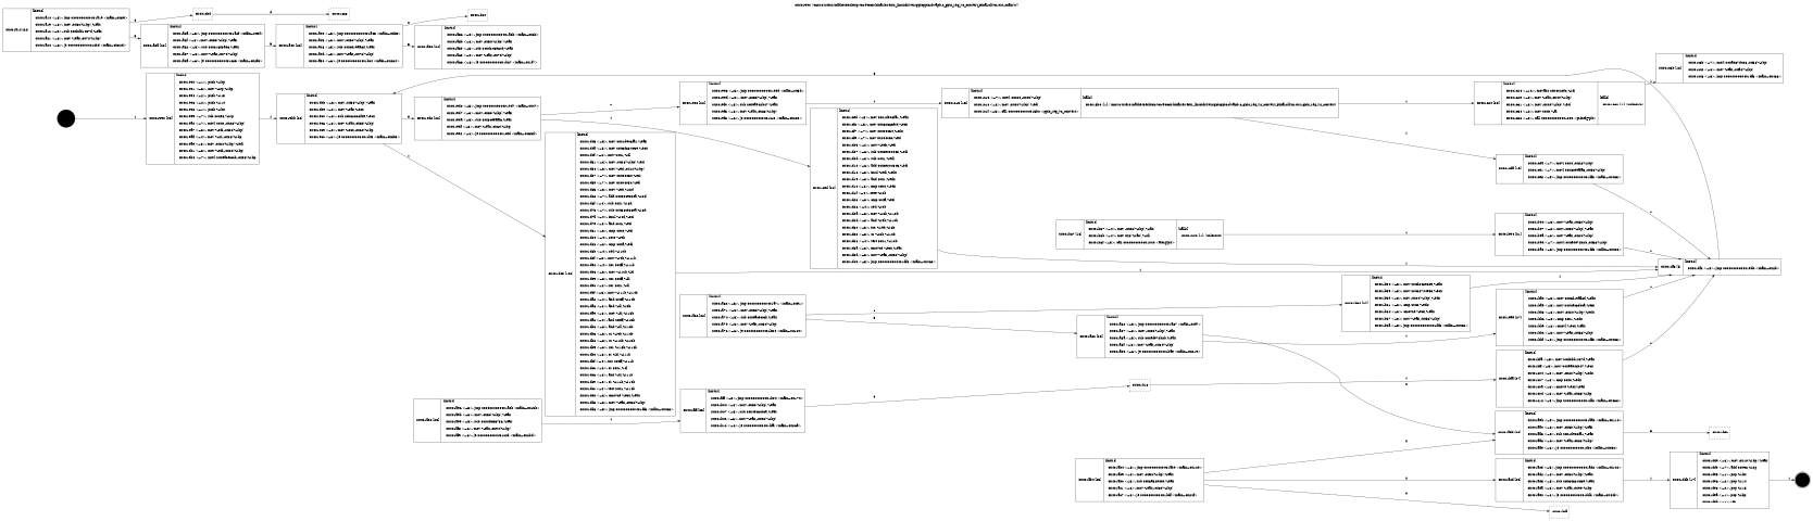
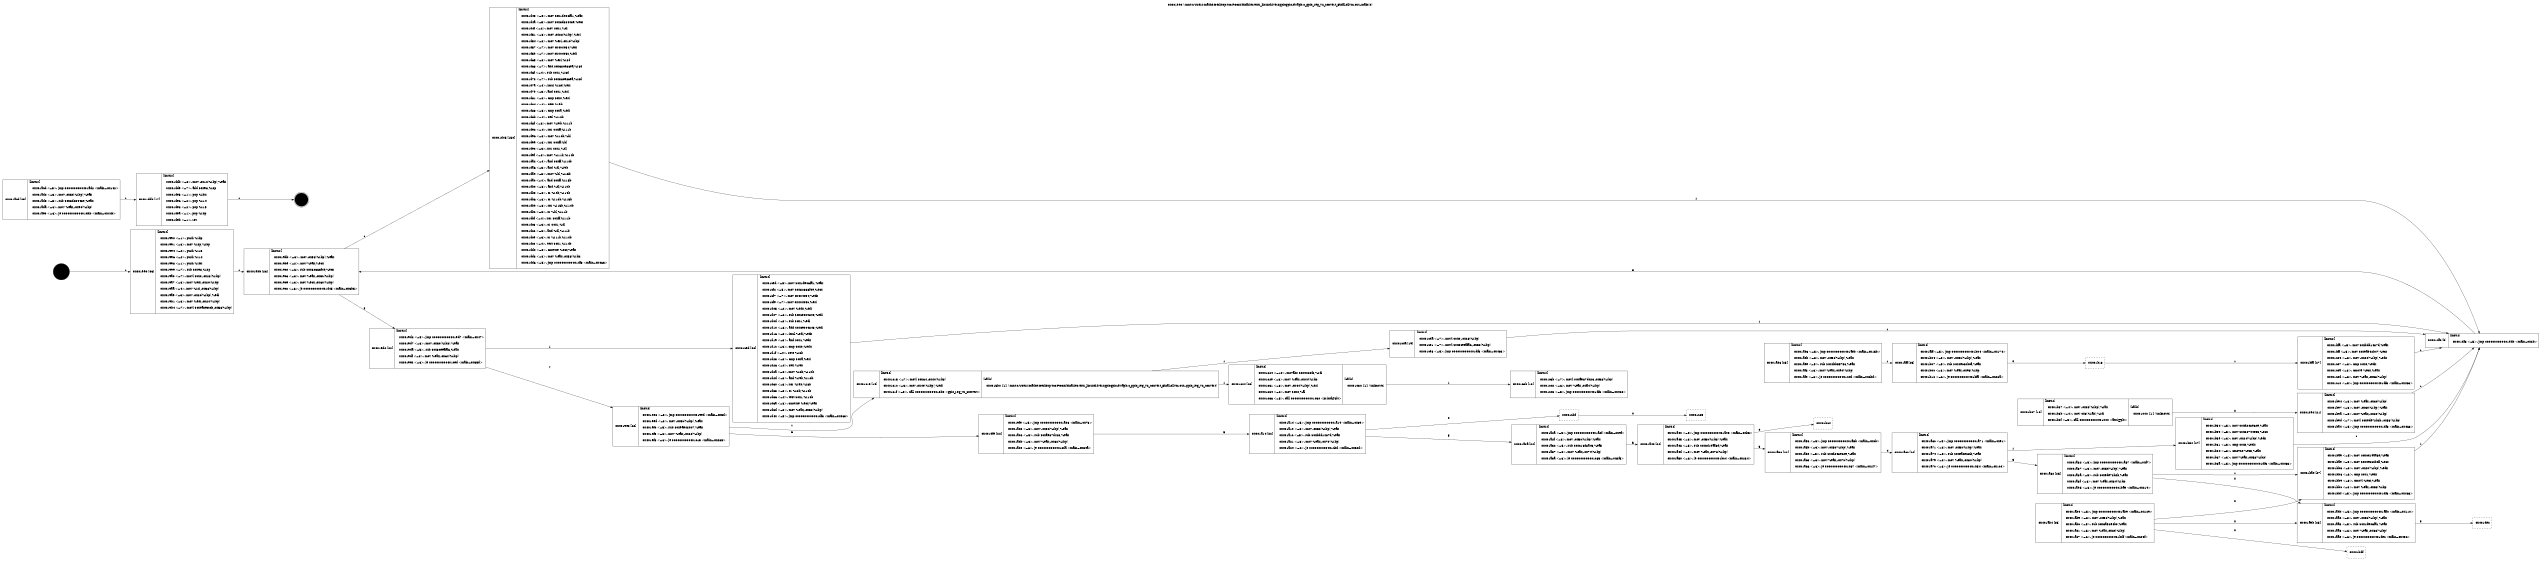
  digraph {
    label="0x401990 (/mnt/c/Users/mathe/Desktop/tcc/POCII/binaries/extr_linuxdriversgpiogpio-dwapb.c_gpio_reg_v2_convert_Final-ollvm.out::main(0))"
    labelloc=t
    rankdir=LR
    node [shape=record]
    Entry [fillcolor=black height=0.3 shape=circle style=filled width=0.3]
    n2 [label="{\n     0x401990 [43]\l\n     | [instrs]\l\n     &nbsp;&nbsp;0x401990 \<+1\>: push %rbp\l\n     &nbsp;&nbsp;0x401991 \<+3\>: mov %rsp,%rbp\l\n     &nbsp;&nbsp;0x401994 \<+2\>: push %r15\l\n     &nbsp;&nbsp;0x401996 \<+2\>: push %r14\l\n     &nbsp;&nbsp;0x401998 \<+1\>: push %rbx\l\n     &nbsp;&nbsp;0x401999 \<+7\>: sub $0x98,%rsp\l\n     &nbsp;&nbsp;0x4019a0 \<+7\>: movl $0x0,-0x28(%rbp)\l\n     &nbsp;&nbsp;0x4019a7 \<+3\>: mov %edi,-0x2c(%rbp)\l\n     &nbsp;&nbsp;0x4019aa \<+4\>: mov %rsi,-0x38(%rbp)\l\n     &nbsp;&nbsp;0x4019ae \<+3\>: mov -0x2c(%rbp),%edi\l\n     &nbsp;&nbsp;0x4019b1 \<+3\>: mov %edi,-0x24(%rbp)\l\n     &nbsp;&nbsp;0x4019b4 \<+7\>: movl $0xeacecccb,-0x58(%rbp)\l\n  }"]
    n3 [label="{\n     0x4019bb [23]\l\n     | [instrs]\l\n     &nbsp;&nbsp;0x4019bb \<+3\>: mov -0x58(%rbp),%eax\l\n     &nbsp;&nbsp;0x4019be \<+2\>: mov %eax,%ecx\l\n     &nbsp;&nbsp;0x4019c0 \<+6\>: sub $0x82363f4e,%ecx\l\n     &nbsp;&nbsp;0x4019c6 \<+3\>: mov %eax,-0x5c(%rbp)\l\n     &nbsp;&nbsp;0x4019c9 \<+3\>: mov %ecx,-0x60(%rbp)\l\n     &nbsp;&nbsp;0x4019cc \<+6\>: je 0000000000401d45 \<main+0x3b5\>\l\n  }"]
    n4 [label="{\n     0x401d45 [150]\l\n     | [instrs]\l\n     &nbsp;&nbsp;0x401d45 \<+5\>: mov $0x1d906fa1,%eax\l\n     &nbsp;&nbsp;0x401d4a \<+5\>: mov $0x3d834439,%ecx\l\n     &nbsp;&nbsp;0x401d4f \<+2\>: mov $0x1,%dl\l\n     &nbsp;&nbsp;0x401d51 \<+3\>: mov -0x28(%rbp),%esi\l\n     &nbsp;&nbsp;0x401d54 \<+3\>: mov %esi,-0x1c(%rbp)\l\n     &nbsp;&nbsp;0x401d57 \<+7\>: mov 0x404054,%esi\l\n     &nbsp;&nbsp;0x401d5e \<+7\>: mov 0x40405c,%edi\l\n     &nbsp;&nbsp;0x401d65 \<+3\>: mov %esi,%r8d\l\n     &nbsp;&nbsp;0x401d68 \<+7\>: add $0x38c986ea,%r8d\l\n     &nbsp;&nbsp;0x401d6f \<+4\>: sub $0x1,%r8d\l\n     &nbsp;&nbsp;0x401d73 \<+7\>: sub $0x38c986ea,%r8d\l\n     &nbsp;&nbsp;0x401d7a \<+4\>: imul %r8d,%esi\l\n     &nbsp;&nbsp;0x401d7e \<+3\>: and $0x1,%esi\l\n     &nbsp;&nbsp;0x401d81 \<+3\>: cmp $0x0,%esi\l\n     &nbsp;&nbsp;0x401d84 \<+4\>: sete %r9b\l\n     &nbsp;&nbsp;0x401d88 \<+3\>: cmp $0xa,%edi\l\n     &nbsp;&nbsp;0x401d8b \<+4\>: setl %r10b\l\n     &nbsp;&nbsp;0x401d8f \<+3\>: mov %r9b,%r11b\l\n     &nbsp;&nbsp;0x401d92 \<+4\>: xor $0xff,%r11b\l\n     &nbsp;&nbsp;0x401d96 \<+3\>: mov %r10b,%bl\l\n     &nbsp;&nbsp;0x401d99 \<+3\>: xor $0xff,%bl\l\n     &nbsp;&nbsp;0x401d9c \<+3\>: xor $0x1,%dl\l\n     &nbsp;&nbsp;0x401d9f \<+3\>: mov %r11b,%r14b\l\n     &nbsp;&nbsp;0x401da2 \<+4\>: and $0xff,%r14b\l\n     &nbsp;&nbsp;0x401da6 \<+3\>: and %dl,%r9b\l\n     &nbsp;&nbsp;0x401da9 \<+3\>: mov %bl,%r15b\l\n     &nbsp;&nbsp;0x401dac \<+4\>: and $0xff,%r15b\l\n     &nbsp;&nbsp;0x401db0 \<+3\>: and %dl,%r10b\l\n     &nbsp;&nbsp;0x401db3 \<+3\>: or %r9b,%r14b\l\n     &nbsp;&nbsp;0x401db6 \<+3\>: or %r10b,%r15b\l\n     &nbsp;&nbsp;0x401db9 \<+3\>: xor %r15b,%r14b\l\n     &nbsp;&nbsp;0x401dbc \<+3\>: or %bl,%r11b\l\n     &nbsp;&nbsp;0x401dbf \<+4\>: xor $0xff,%r11b\l\n     &nbsp;&nbsp;0x401dc3 \<+3\>: or $0x1,%dl\l\n     &nbsp;&nbsp;0x401dc6 \<+3\>: and %dl,%r11b\l\n     &nbsp;&nbsp;0x401dc9 \<+3\>: or %r11b,%r14b\l\n     &nbsp;&nbsp;0x401dcc \<+4\>: test $0x1,%r14b\l\n     &nbsp;&nbsp;0x401dd0 \<+3\>: cmovne %ecx,%eax\l\n     &nbsp;&nbsp;0x401dd3 \<+3\>: mov %eax,-0x58(%rbp)\l\n     &nbsp;&nbsp;0x401dd6 \<+5\>: jmp 0000000000401df3 \<main+0x463\>\l\n  }"]
    n5 [label="{\n     0x4019d2 [22]\l\n     | [instrs]\l\n     &nbsp;&nbsp;0x4019d2 \<+5\>: jmp 00000000004019d7 \<main+0x47\>\l\n     &nbsp;&nbsp;0x4019d7 \<+3\>: mov -0x5c(%rbp),%eax\l\n     &nbsp;&nbsp;0x4019da \<+5\>: sub $0x8ceeafa6,%eax\l\n     &nbsp;&nbsp;0x4019df \<+3\>: mov %eax,-0x64(%rbp)\l\n     &nbsp;&nbsp;0x4019e2 \<+6\>: je 0000000000401ced \<main+0x35d\>\l\n  }"]
    n6 [label="{\n     0x401df3 [5]\l\n     | [instrs]\l\n     &nbsp;&nbsp;0x401df3 \<+5\>: jmp 00000000004019bb \<main+0x2b\>\l\n  }"]
    n7 [label="{\n     0x401ced [88]\l\n     | [instrs]\l\n     &nbsp;&nbsp;0x401ced \<+5\>: mov $0x1d906fa1,%eax\l\n     &nbsp;&nbsp;0x401cf2 \<+5\>: mov $0x82363f4e,%ecx\l\n     &nbsp;&nbsp;0x401cf7 \<+7\>: mov 0x404054,%edx\l\n     &nbsp;&nbsp;0x401cfe \<+7\>: mov 0x40405c,%esi\l\n     &nbsp;&nbsp;0x401d05 \<+2\>: mov %edx,%edi\l\n     &nbsp;&nbsp;0x401d07 \<+6\>: sub $0xce004843,%edi\l\n     &nbsp;&nbsp;0x401d0d \<+3\>: sub $0x1,%edi\l\n     &nbsp;&nbsp;0x401d10 \<+6\>: add $0xce004843,%edi\l\n     &nbsp;&nbsp;0x401d16 \<+3\>: imul %edi,%edx\l\n     &nbsp;&nbsp;0x401d19 \<+3\>: and $0x1,%edx\l\n     &nbsp;&nbsp;0x401d1c \<+3\>: cmp $0x0,%edx\l\n     &nbsp;&nbsp;0x401d1f \<+4\>: sete %r8b\l\n     &nbsp;&nbsp;0x401d23 \<+3\>: cmp $0xa,%esi\l\n     &nbsp;&nbsp;0x401d26 \<+4\>: setl %r9b\l\n     &nbsp;&nbsp;0x401d2a \<+3\>: mov %r8b,%r10b\l\n     &nbsp;&nbsp;0x401d2d \<+3\>: and %r9b,%r10b\l\n     &nbsp;&nbsp;0x401d30 \<+3\>: xor %r9b,%r8b\l\n     &nbsp;&nbsp;0x401d33 \<+3\>: or %r8b,%r10b\l\n     &nbsp;&nbsp;0x401d36 \<+4\>: test $0x1,%r10b\l\n     &nbsp;&nbsp;0x401d3a \<+3\>: cmovne %ecx,%eax\l\n     &nbsp;&nbsp;0x401d3d \<+3\>: mov %eax,-0x58(%rbp)\l\n     &nbsp;&nbsp;0x401d40 \<+5\>: jmp 0000000000401df3 \<main+0x463\>\l\n  }"]
    n8 [label="{\n     0x4019e8 [22]\l\n     | [instrs]\l\n     &nbsp;&nbsp;0x4019e8 \<+5\>: jmp 00000000004019ed \<main+0x5d\>\l\n     &nbsp;&nbsp;0x4019ed \<+3\>: mov -0x5c(%rbp),%eax\l\n     &nbsp;&nbsp;0x4019f0 \<+5\>: sub $0x9ae42b47,%eax\l\n     &nbsp;&nbsp;0x4019f5 \<+3\>: mov %eax,-0x68(%rbp)\l\n     &nbsp;&nbsp;0x4019f8 \<+6\>: je 0000000000401c15 \<main+0x285\>\l\n  }"]
    n9 [label="{\n     0x401c15 [15]\l\n     | [instrs]\l\n     &nbsp;&nbsp;0x401c15 \<+7\>: movl $0x64,-0x40(%rbp)\l\n     &nbsp;&nbsp;0x401c1c \<+3\>: mov -0x40(%rbp),%edi\l\n     &nbsp;&nbsp;0x401c1f \<+5\>: call 00000000004015b0 \<gpio_reg_v2_convert\>\l\n     | [calls]\l\n     &nbsp;&nbsp;0x4015b0 \{1\} (/mnt/c/Users/mathe/Desktop/tcc/POCII/binaries/extr_linuxdriversgpiogpio-dwapb.c_gpio_reg_v2_convert_Final-ollvm.out::gpio_reg_v2_convert)\l\n  }"]
+   n10 [label="{\n     0x4019fe [22]\l\n     | [instrs]\l\n     &nbsp;&nbsp;0x4019fe \<+5\>: jmp 0000000000401a03 \<main+0x73\>\l\n     &nbsp;&nbsp;0x401a03 \<+3\>: mov -0x5c(%rbp),%eax\l\n     &nbsp;&nbsp;0x401a06 \<+5\>: sub $0xa987d423,%eax\l\n     &nbsp;&nbsp;0x401a0b \<+3\>: mov %eax,-0x6c(%rbp)\l\n     &nbsp;&nbsp;0x401a0e \<+6\>: je 0000000000401cda \<main+0x34a\>\l\n  }"]
    Exit [fillcolor=black height=0.3 peripheries=2 shape=circle style=filled width=0.3]
    n12 [label="{\n     0x401c24 [23]\l\n     | [instrs]\l\n     &nbsp;&nbsp;0x401c24 \<+10\>: movabs $0x4020f2,%rdi\l\n     &nbsp;&nbsp;0x401c2e \<+3\>: mov %eax,-0x44(%rbp)\l\n     &nbsp;&nbsp;0x401c31 \<+3\>: mov -0x44(%rbp),%esi\l\n     &nbsp;&nbsp;0x401c34 \<+2\>: mov $0x0,%al\l\n     &nbsp;&nbsp;0x401c36 \<+5\>: call 0000000000401030 \<printf@plt\>\l\n     | [calls]\l\n     &nbsp;&nbsp;0x401030 \{1\} (unknown)\l\n  }"]
    n13 [label="{\n     0x401cda [19]\l\n     | [instrs]\l\n     &nbsp;&nbsp;0x401cda \<+7\>: movl $0x0,-0x28(%rbp)\l\n     &nbsp;&nbsp;0x401ce1 \<+7\>: movl $0x8ceeafa6,-0x58(%rbp)\l\n     &nbsp;&nbsp;0x401ce8 \<+5\>: jmp 0000000000401df3 \<main+0x463\>\l\n  }"]
    n14 [label="{\n     0x401a14 [22]\l\n     | [instrs]\l\n     &nbsp;&nbsp;0x401a14 \<+5\>: jmp 0000000000401a19 \<main+0x89\>\l\n     &nbsp;&nbsp;0x401a19 \<+3\>: mov -0x5c(%rbp),%eax\l\n     &nbsp;&nbsp;0x401a1c \<+5\>: sub $0xbdd1487d,%eax\l\n     &nbsp;&nbsp;0x401a21 \<+3\>: mov %eax,-0x70(%rbp)\l\n     &nbsp;&nbsp;0x401a24 \<+6\>: je 0000000000401cbd \<main+0x32d\>\l\n  }"]
    n15 [label="{\n     0x401c3b [18]\l\n     | [instrs]\l\n     &nbsp;&nbsp;0x401c3b \<+7\>: movl $0xa987d423,-0x58(%rbp)\l\n     &nbsp;&nbsp;0x401c42 \<+6\>: mov %eax,-0xa4(%rbp)\l\n     &nbsp;&nbsp;0x401c48 \<+5\>: jmp 0000000000401df3 \<main+0x463\>\l\n  }"]
    n16 [label="{\n     0x401cbd\l\n  }" style=dashed]
    n17 [label="{\n     0x401a2a [22]\l\n     | [instrs]\l\n     &nbsp;&nbsp;0x401a2a \<+5\>: jmp 0000000000401a2f \<main+0x9f\>\l\n     &nbsp;&nbsp;0x401a2f \<+3\>: mov -0x5c(%rbp),%eax\l\n     &nbsp;&nbsp;0x401a32 \<+5\>: sub $0xc16d8a43,%eax\l\n     &nbsp;&nbsp;0x401a37 \<+3\>: mov %eax,-0x74(%rbp)\l\n     &nbsp;&nbsp;0x401a3a \<+6\>: je 0000000000401c85 \<main+0x2f5\>\l\n  }"]
    n18 [label="{\n     0x401c85\l\n  }" style=dashed]
    n19 [label="{\n     0x401a40 [22]\l\n     | [instrs]\l\n     &nbsp;&nbsp;0x401a40 \<+5\>: jmp 0000000000401a45 \<main+0xb5\>\l\n     &nbsp;&nbsp;0x401a45 \<+3\>: mov -0x5c(%rbp),%eax\l\n     &nbsp;&nbsp;0x401a48 \<+5\>: sub $0xcd19aa8d,%eax\l\n     &nbsp;&nbsp;0x401a4d \<+3\>: mov %eax,-0x78(%rbp)\l\n     &nbsp;&nbsp;0x401a50 \<+6\>: je 0000000000401bc4 \<main+0x234\>\l\n  }"]
    n20 [label="{\n     0x401b18\l\n  }" style=dashed]
    n21 [label="{\n     0x401bfa [27]\l\n     | [instrs]\l\n     &nbsp;&nbsp;0x401bfa \<+5\>: mov $0xbdd1487d,%eax\l\n     &nbsp;&nbsp;0x401bff \<+5\>: mov $0x9ae42b47,%ecx\l\n     &nbsp;&nbsp;0x401c04 \<+3\>: mov -0x20(%rbp),%edx\l\n     &nbsp;&nbsp;0x401c07 \<+3\>: cmp $0x0,%edx\l\n     &nbsp;&nbsp;0x401c0a \<+3\>: cmove %ecx,%eax\l\n     &nbsp;&nbsp;0x401c0d \<+3\>: mov %eax,-0x58(%rbp)\l\n     &nbsp;&nbsp;0x401c10 \<+5\>: jmp 0000000000401df3 \<main+0x463\>\l\n  }"]
    n22 [label="{\n     0x401bc4\l\n  }" style=dashed]
    n23 [label="{\n     0x401a56 [22]\l\n     | [instrs]\l\n     &nbsp;&nbsp;0x401a56 \<+5\>: jmp 0000000000401a5b \<main+0xcb\>\l\n     &nbsp;&nbsp;0x401a5b \<+3\>: mov -0x5c(%rbp),%eax\l\n     &nbsp;&nbsp;0x401a5e \<+5\>: sub $0xd248e64e,%eax\l\n     &nbsp;&nbsp;0x401a63 \<+3\>: mov %eax,-0x7c(%rbp)\l\n     &nbsp;&nbsp;0x401a66 \<+6\>: je 0000000000401b87 \<main+0x1f7\>\l\n  }"]
    n24 [label="{\n     0x401a6c [22]\l\n     | [instrs]\l\n     &nbsp;&nbsp;0x401a6c \<+5\>: jmp 0000000000401a71 \<main+0xe1\>\l\n     &nbsp;&nbsp;0x401a71 \<+3\>: mov -0x5c(%rbp),%eax\l\n     &nbsp;&nbsp;0x401a74 \<+5\>: sub $0xeacecccb,%eax\l\n     &nbsp;&nbsp;0x401a79 \<+3\>: mov %eax,-0x80(%rbp)\l\n     &nbsp;&nbsp;0x401a7c \<+6\>: je 0000000000401b54 \<main+0x1c4\>\l\n  }"]
    n25 [label="{\n     0x401aff [25]\l\n     | [instrs]\l\n     &nbsp;&nbsp;0x401aff \<+5\>: jmp 0000000000401b04 \<main+0x174\>\l\n     &nbsp;&nbsp;0x401b04 \<+3\>: mov -0x5c(%rbp),%eax\l\n     &nbsp;&nbsp;0x401b07 \<+5\>: sub $0x4ec60bca,%eax\l\n     &nbsp;&nbsp;0x401b0c \<+6\>: mov %eax,-0x98(%rbp)\l\n     &nbsp;&nbsp;0x401b12 \<+6\>: je 0000000000401bfa \<main+0x26a\>\l\n  }"]
    n26 [label="{\n     0x401b87 [13]\l\n     | [instrs]\l\n     &nbsp;&nbsp;0x401b87 \<+4\>: mov -0x38(%rbp),%rax\l\n     &nbsp;&nbsp;0x401b8b \<+4\>: mov 0x8(%rax),%rdi\l\n     &nbsp;&nbsp;0x401b8f \<+5\>: call 0000000000401040 \<atoi@plt\>\l\n     | [calls]\l\n     &nbsp;&nbsp;0x401040 \{1\} (unknown)\l\n  }"]
    n27 [label="{\n     0x401b94 [21]\l\n     | [instrs]\l\n     &nbsp;&nbsp;0x401b94 \<+3\>: mov %eax,-0x3c(%rbp)\l\n     &nbsp;&nbsp;0x401b97 \<+3\>: mov -0x3c(%rbp),%eax\l\n     &nbsp;&nbsp;0x401b9a \<+3\>: mov %eax,-0x20(%rbp)\l\n     &nbsp;&nbsp;0x401b9d \<+7\>: movl $0xede72b2b,-0x58(%rbp)\l\n     &nbsp;&nbsp;0x401ba4 \<+5\>: jmp 0000000000401df3 \<main+0x463\>\l\n  }"]
    n28 [label="{\n     0x401b54 [27]\l\n     | [instrs]\l\n     &nbsp;&nbsp;0x401b54 \<+5\>: mov $0xd248e64e,%eax\l\n     &nbsp;&nbsp;0x401b59 \<+5\>: mov $0x68744e55,%ecx\l\n     &nbsp;&nbsp;0x401b5e \<+3\>: mov -0x24(%rbp),%edx\l\n     &nbsp;&nbsp;0x401b61 \<+3\>: cmp $0x2,%edx\l\n     &nbsp;&nbsp;0x401b64 \<+3\>: cmovne %ecx,%eax\l\n     &nbsp;&nbsp;0x401b67 \<+3\>: mov %eax,-0x58(%rbp)\l\n     &nbsp;&nbsp;0x401b6a \<+5\>: jmp 0000000000401df3 \<main+0x463\>\l\n  }"]
    n29 [label="{\n     0x401a82 [25]\l\n     | [instrs]\l\n     &nbsp;&nbsp;0x401a82 \<+5\>: jmp 0000000000401a87 \<main+0xf7\>\l\n     &nbsp;&nbsp;0x401a87 \<+3\>: mov -0x5c(%rbp),%eax\l\n     &nbsp;&nbsp;0x401a8a \<+5\>: sub $0xede72b2b,%eax\l\n     &nbsp;&nbsp;0x401a8f \<+6\>: mov %eax,-0x84(%rbp)\l\n     &nbsp;&nbsp;0x401a95 \<+6\>: je 0000000000401ba9 \<main+0x219\>\l\n  }"]
    n30 [label="{\n     0x401ba9 [27]\l\n     | [instrs]\l\n     &nbsp;&nbsp;0x401ba9 \<+5\>: mov $0xcd19aa8d,%eax\l\n     &nbsp;&nbsp;0x401bae \<+5\>: mov $0x4ec60bca,%ecx\l\n     &nbsp;&nbsp;0x401bb3 \<+3\>: mov -0x20(%rbp),%edx\l\n     &nbsp;&nbsp;0x401bb6 \<+3\>: cmp $0x1,%edx\l\n     &nbsp;&nbsp;0x401bb9 \<+3\>: cmovl %ecx,%eax\l\n     &nbsp;&nbsp;0x401bbc \<+3\>: mov %eax,-0x58(%rbp)\l\n     &nbsp;&nbsp;0x401bbf \<+5\>: jmp 0000000000401df3 \<main+0x463\>\l\n  }"]
    n31 [label="{\n     0x401a9b [25]\l\n     | [instrs]\l\n     &nbsp;&nbsp;0x401a9b \<+5\>: jmp 0000000000401aa0 \<main+0x110\>\l\n     &nbsp;&nbsp;0x401aa0 \<+3\>: mov -0x5c(%rbp),%eax\l\n     &nbsp;&nbsp;0x401aa3 \<+5\>: sub $0x1d906fa1,%eax\l\n     &nbsp;&nbsp;0x401aa8 \<+6\>: mov %eax,-0x88(%rbp)\l\n     &nbsp;&nbsp;0x401aae \<+6\>: je 0000000000401dec \<main+0x45c\>\l\n  }"]
    n32 [label="{\n     0x401ae6 [25]\l\n     | [instrs]\l\n     &nbsp;&nbsp;0x401ae6 \<+5\>: jmp 0000000000401aeb \<main+0x15b\>\l\n     &nbsp;&nbsp;0x401aeb \<+3\>: mov -0x5c(%rbp),%eax\l\n     &nbsp;&nbsp;0x401aee \<+5\>: sub $0x4bb55756,%eax\l\n     &nbsp;&nbsp;0x401af3 \<+6\>: mov %eax,-0x94(%rbp)\l\n     &nbsp;&nbsp;0x401af9 \<+6\>: je 0000000000401c4d \<main+0x2bd\>\l\n  }"]
    n33 [label="{\n     0x401dec\l\n  }" style=dashed]
    n34 [label="{\n     0x401ddb [17]\l\n     | [instrs]\l\n     &nbsp;&nbsp;0x401ddb \<+3\>: mov -0x1c(%rbp),%eax\l\n     &nbsp;&nbsp;0x401dde \<+7\>: add $0x98,%rsp\l\n     &nbsp;&nbsp;0x401de5 \<+1\>: pop %rbx\l\n     &nbsp;&nbsp;0x401de6 \<+2\>: pop %r14\l\n     &nbsp;&nbsp;0x401de8 \<+2\>: pop %r15\l\n     &nbsp;&nbsp;0x401dea \<+1\>: pop %rbp\l\n     &nbsp;&nbsp;0x401deb \<+1\>: ret\l\n  }"]
    n35 [label="{\n     0x401ab4 [25]\l\n     | [instrs]\l\n     &nbsp;&nbsp;0x401ab4 \<+5\>: jmp 0000000000401ab9 \<main+0x129\>\l\n     &nbsp;&nbsp;0x401ab9 \<+3\>: mov -0x5c(%rbp),%eax\l\n     &nbsp;&nbsp;0x401abc \<+5\>: sub $0x3a52e4b0,%eax\l\n     &nbsp;&nbsp;0x401ac1 \<+6\>: mov %eax,-0x8c(%rbp)\l\n     &nbsp;&nbsp;0x401ac7 \<+6\>: je 0000000000401bdf \<main+0x24f\>\l\n  }"]
    n36 [label="{\n     0x401acd [25]\l\n     | [instrs]\l\n     &nbsp;&nbsp;0x401acd \<+5\>: jmp 0000000000401ad2 \<main+0x142\>\l\n     &nbsp;&nbsp;0x401ad2 \<+3\>: mov -0x5c(%rbp),%eax\l\n     &nbsp;&nbsp;0x401ad5 \<+5\>: sub $0x3d834439,%eax\l\n     &nbsp;&nbsp;0x401ada \<+6\>: mov %eax,-0x90(%rbp)\l\n     &nbsp;&nbsp;0x401ae0 \<+6\>: je 0000000000401ddb \<main+0x44b\>\l\n  }"]
    n37 [label="{\n     0x401bdf\l\n  }" style=dashed]
    Entry -> n2 [label=" 1"]
    n2 -> n3 [label=" 1"]
    n3 -> n4 [label=" 1"]
    n3 -> n5 [label=" 8"]
    n4 -> n6 [label=" 1"]
    n5 -> n7 [label=" 1"]
    n5 -> n8 [label=" 7"]
    n6 -> n3 [label=" 8"]
    n7 -> n6 [label=" 1"]
    n8 -> n9 [label=" 1"]
+   n8 -> n10 [label=" 6"]
    n9 -> n12 [label=" 1"]
    n9 -> n13 [label=" 1"]
+   n10 -> n14 [label=" 5"]
    n12 -> n15 [label=" 1"]
    n13 -> n6 [label=" 1"]
    n14 -> n16 [label=" 0"]
    n14 -> n17 [label=" 5"]
    n16 -> n18 [label=" 0"]
    n17 -> n19 [label=" 5"]
    n19 -> n22 [label=" 0"]
    n19 -> n23 [label=" 5"]
    n20 -> n21 [label=" 1"]
    n21 -> n6 [label=" 1"]
+   n23 -> n24 [label=" 4"]
    n24 -> n28 [label=" 1"]
    n24 -> n29 [label=" 3"]
    n25 -> n20 [label=" 0"]
-   n26 -> n27 [label=" 1"]
+   n26 -> n27 [label=" 2"]
    n27 -> n6 [label=" 1"]
    n28 -> n6 [label=" 1"]
    n29 -> n30 [label=" 1"]
    n29 -> n31 [label=" 2"]
    n30 -> n6 [label=" 1"]
    n31 -> n33 [label=" 8"]
    n32 -> n25 [label=" 1"]
    n34 -> Exit [label=" 1"]
    n35 -> n31 [label=" 2"]
-   n35 -> n36 [label=" 2"]
+   n35 -> n30 [label=" 2"]
    n35 -> n37 [label=" 0"]
    n36 -> n34 [label=" 1"]
  }
